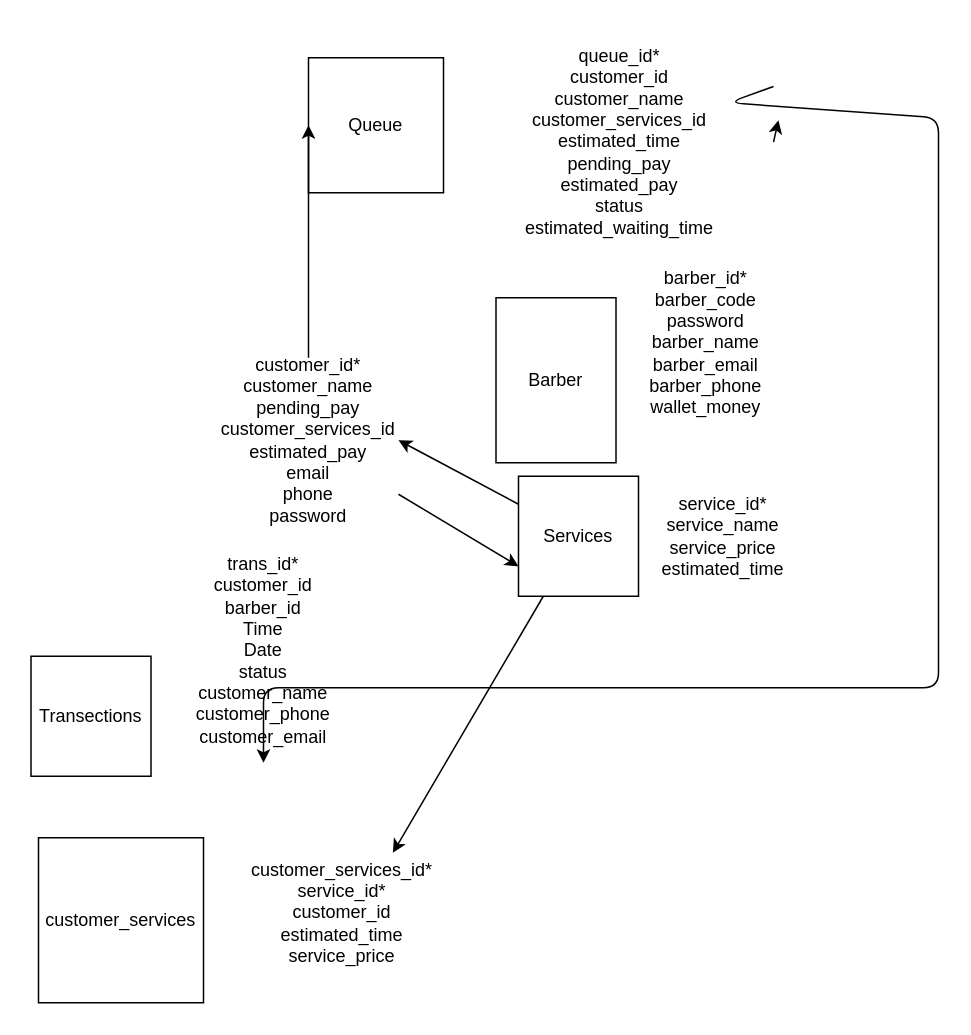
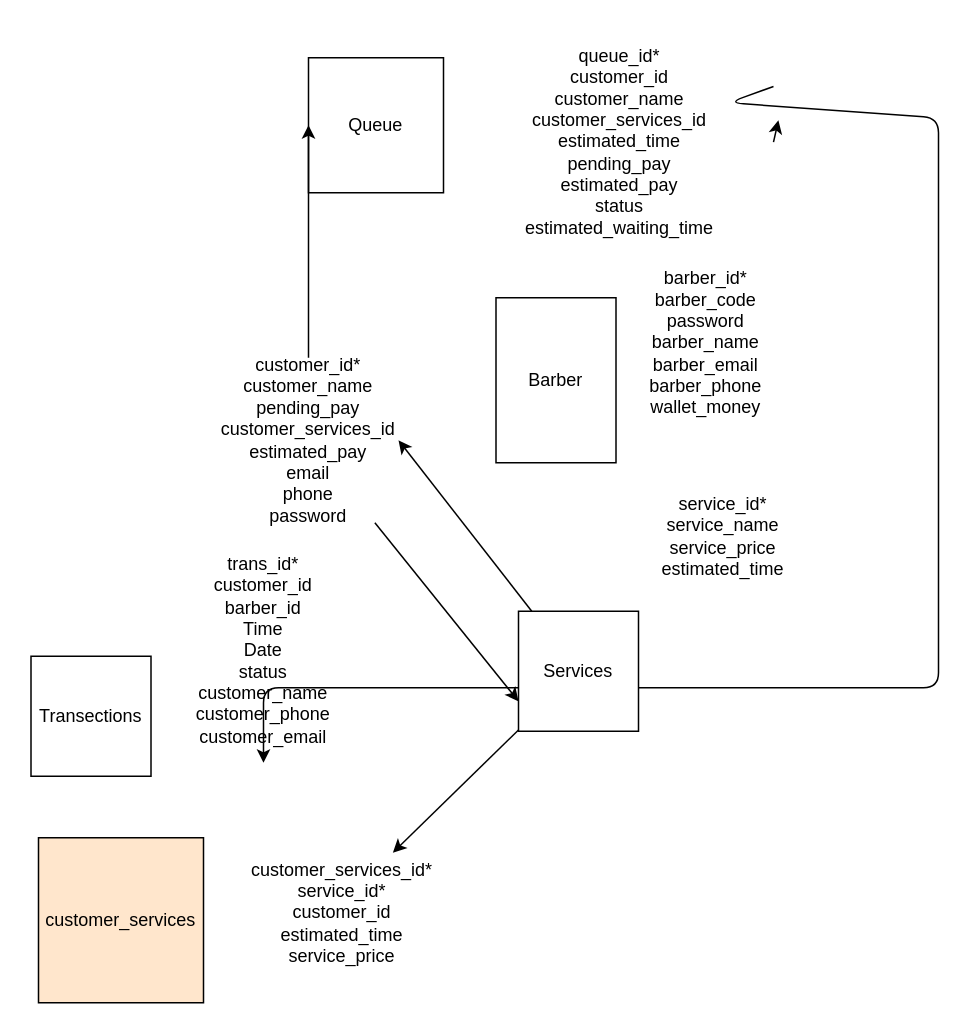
  <mxCell id="0" />
  <mxCell id="1" parent="0" />
  <mxCell id="2" value="" style="whiteSpace=wrap;html=1;aspect=fixed;" vertex="1" parent="1"><mxGeometry x="205" y="38" width="90" height="90" as="geometry" /></mxCell>
  <mxCell id="3" value="Queue" style="text;html=1;strokeColor=none;fillColor=none;align=center;verticalAlign=middle;whiteSpace=wrap;rounded=0;" vertex="1" parent="1"><mxGeometry x="220" y="68" width="60" height="30" as="geometry" /></mxCell>
  <mxCell id="4" style="edgeStyle=none;html=1;entryX=0.5;entryY=1;entryDx=0;entryDy=0;" edge="1" parent="1" source="5" target="16"><mxGeometry relative="1" as="geometry"><mxPoint x="175" y="458" as="targetPoint" /><Array as="points"><mxPoint x="485" y="68" /><mxPoint x="625" y="78" /><mxPoint x="625" y="458" /><mxPoint x="175" y="458" /></Array></mxGeometry></mxCell>
  <mxCell id="5" value="queue_id*&lt;br&gt;customer_id&lt;br&gt;customer_name&lt;br&gt;customer_services_id&lt;br&gt;estimated_time&lt;br&gt;pending_pay&lt;br&gt;estimated_pay&lt;br&gt;status&lt;br&gt;estimated_waiting_time" style="text;html=1;strokeColor=none;fillColor=none;align=center;verticalAlign=middle;whiteSpace=wrap;rounded=0;" vertex="1" parent="1"><mxGeometry x="310" y="20.5" width="205" height="147.5" as="geometry" /></mxCell>
  <mxCell id="6" style="edgeStyle=none;html=1;entryX=0;entryY=0.75;entryDx=0;entryDy=0;" edge="1" parent="1" source="8" target="13"><mxGeometry relative="1" as="geometry" /></mxCell>
  <mxCell id="7" style="edgeStyle=none;html=1;entryX=0;entryY=0.5;entryDx=0;entryDy=0;" edge="1" parent="1" source="8" target="2"><mxGeometry relative="1" as="geometry" /></mxCell>
  <mxCell id="8" value="customer_id*&lt;br&gt;customer_name&lt;br&gt;pending_pay&lt;br&gt;customer_services_id&lt;br&gt;estimated_pay&lt;br&gt;email&lt;br&gt;phone&lt;br&gt;password" style="text;html=1;strokeColor=none;fillColor=none;align=center;verticalAlign=middle;whiteSpace=wrap;rounded=0;" vertex="1" parent="1"><mxGeometry x="145" y="238" width="120" height="110" as="geometry" /></mxCell>
  <mxCell id="9" value="Barber" style="whiteSpace=wrap;html=1;aspect=fixed;" vertex="1" parent="1"><mxGeometry x="330" y="198" width="80" height="110" as="geometry" /></mxCell>
  <mxCell id="10" value="barber_id*&lt;br&gt;barber_code&lt;br&gt;password&lt;br&gt;barber_name&lt;br&gt;barber_email&lt;br&gt;barber_phone&lt;br&gt;wallet_money" style="text;html=1;strokeColor=none;fillColor=none;align=center;verticalAlign=middle;whiteSpace=wrap;rounded=0;" vertex="1" parent="1"><mxGeometry x="425" y="168" width="90" height="120" as="geometry" /></mxCell>
  <mxCell id="11" style="edgeStyle=none;html=1;entryX=1;entryY=0.5;entryDx=0;entryDy=0;" edge="1" parent="1" source="13" target="8"><mxGeometry relative="1" as="geometry" /></mxCell>
  <mxCell id="12" style="edgeStyle=none;html=1;entryX=0.75;entryY=0;entryDx=0;entryDy=0;" edge="1" parent="1" source="13" target="19"><mxGeometry relative="1" as="geometry" /></mxCell>
- <mxCell id="13" value="Services" style="whiteSpace=wrap;html=1;aspect=fixed;" vertex="1" parent="1"><mxGeometry x="345" y="317" width="80" height="80" as="geometry" /></mxCell>
+ <mxCell id="13" value="Services" style="whiteSpace=wrap;html=1;aspect=fixed;" vertex="1" parent="1"><mxGeometry x="345" y="407" width="80" height="80" as="geometry" /></mxCell>
  <mxCell id="14" value="service_id*&lt;br&gt;service_name&lt;br&gt;service_price&lt;br&gt;estimated_time" style="text;html=1;strokeColor=none;fillColor=none;align=center;verticalAlign=middle;whiteSpace=wrap;rounded=0;" vertex="1" parent="1"><mxGeometry x="428" y="317" width="107" height="80" as="geometry" /></mxCell>
  <mxCell id="15" value="Transections" style="whiteSpace=wrap;html=1;aspect=fixed;" vertex="1" parent="1"><mxGeometry x="20" y="437" width="80" height="80" as="geometry" /></mxCell>
  <mxCell id="16" value="trans_id*&lt;br&gt;customer_id&lt;br&gt;barber_id&lt;br&gt;Time&lt;br&gt;Date&lt;br&gt;status&lt;br&gt;customer_name&lt;br&gt;customer_phone&lt;br&gt;customer_email" style="text;html=1;strokeColor=none;fillColor=none;align=center;verticalAlign=middle;whiteSpace=wrap;rounded=0;" vertex="1" parent="1"><mxGeometry x="115" y="358" width="120" height="150" as="geometry" /></mxCell>
  <mxCell id="17" style="edgeStyle=none;html=1;exitX=1;exitY=0.5;exitDx=0;exitDy=0;entryX=1.016;entryY=0.401;entryDx=0;entryDy=0;entryPerimeter=0;" edge="1" parent="1" source="5" target="5"><mxGeometry relative="1" as="geometry" /></mxCell>
- <mxCell id="18" value="customer_services" style="whiteSpace=wrap;html=1;aspect=fixed;" vertex="1" parent="1"><mxGeometry x="25" y="558" width="110" height="110" as="geometry" /></mxCell>
+ <mxCell id="18" value="customer_services" style="whiteSpace=wrap;html=1;aspect=fixed;fillColor=#ffe6cc;" vertex="1" parent="1"><mxGeometry x="25" y="558" width="110" height="110" as="geometry" /></mxCell>
  <mxCell id="19" value="customer_services_id*&lt;br&gt;service_id*&lt;br&gt;customer_id&lt;br&gt;estimated_time&lt;br&gt;service_price" style="text;html=1;strokeColor=none;fillColor=none;align=center;verticalAlign=middle;whiteSpace=wrap;rounded=0;" vertex="1" parent="1"><mxGeometry x="160" y="568" width="135" height="80" as="geometry" /></mxCell>
